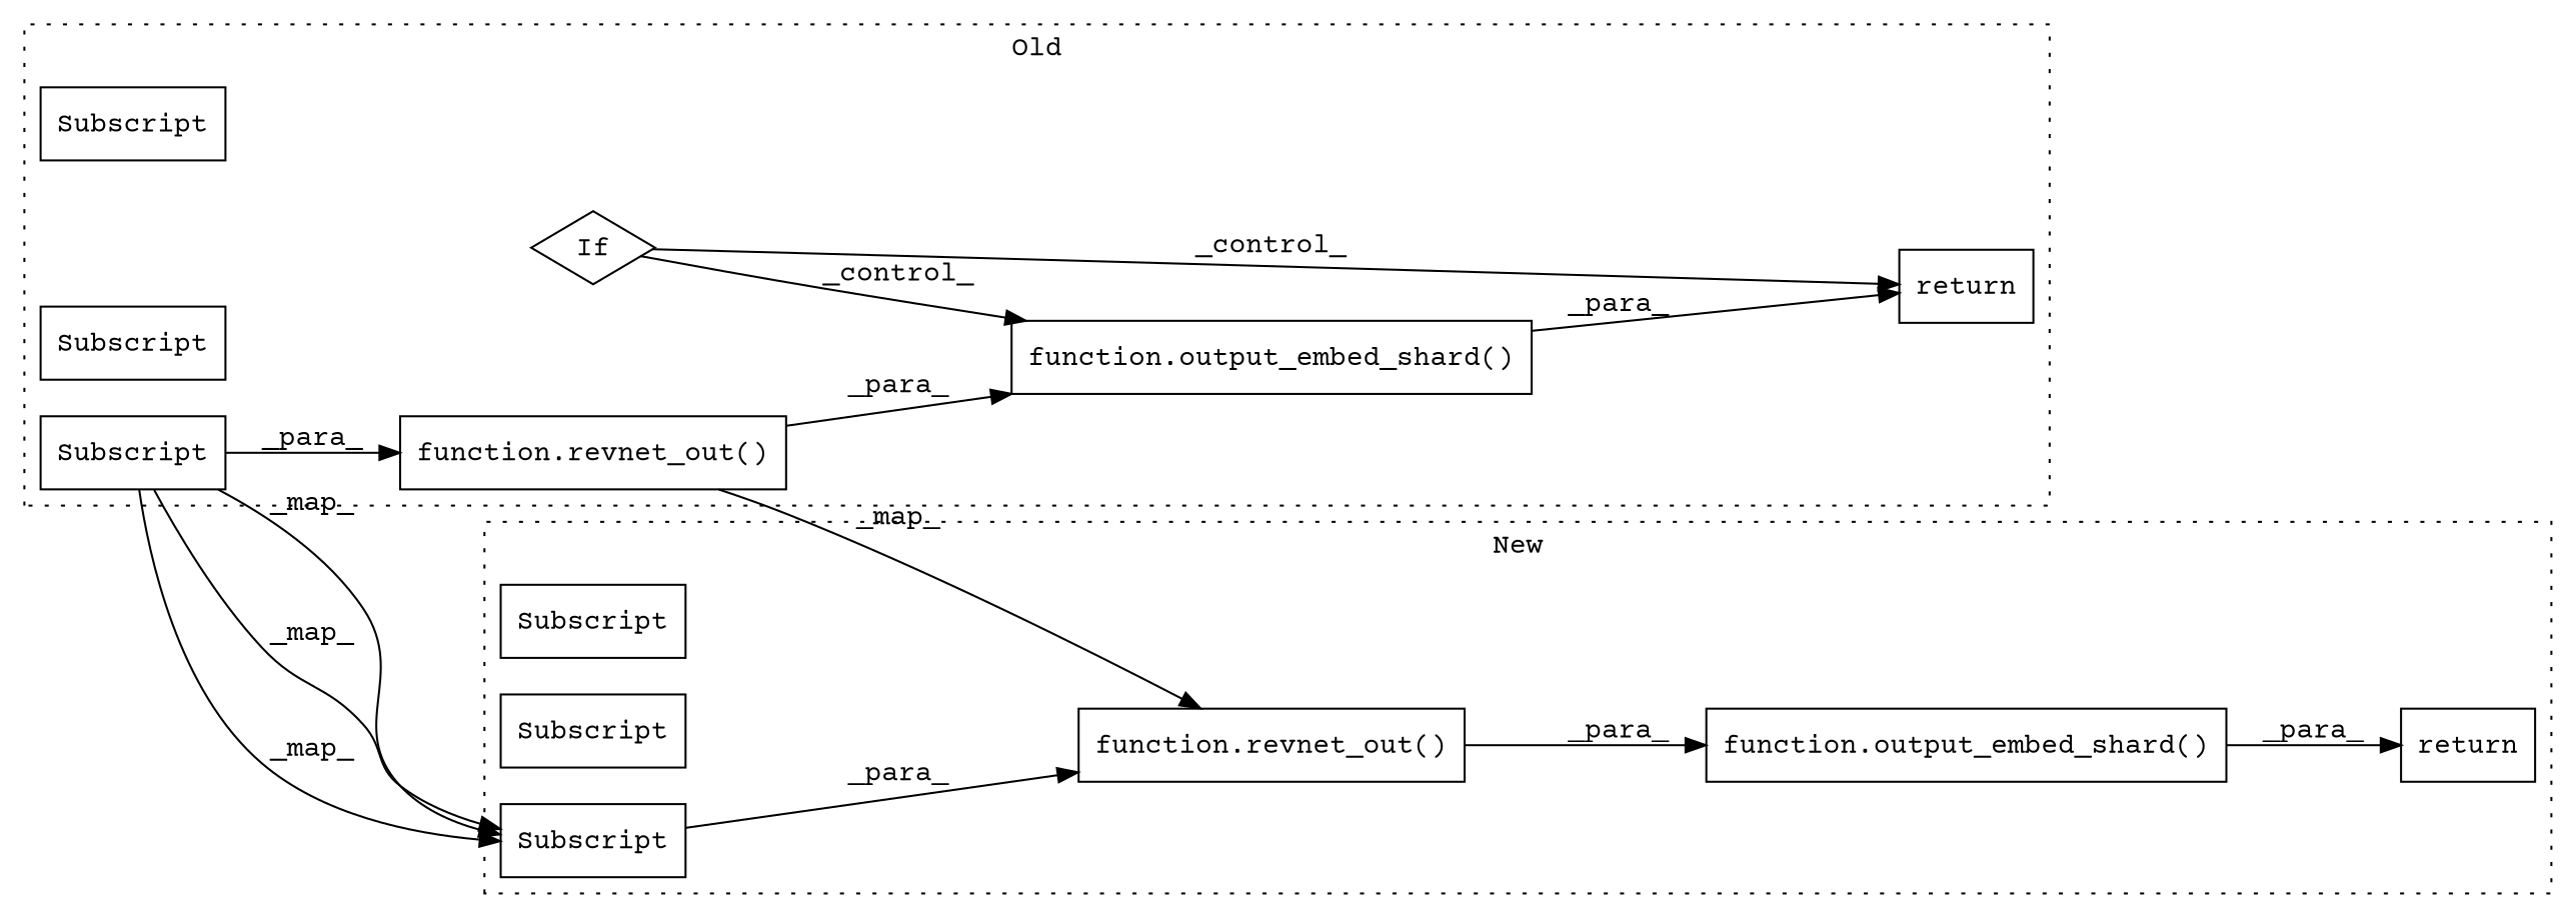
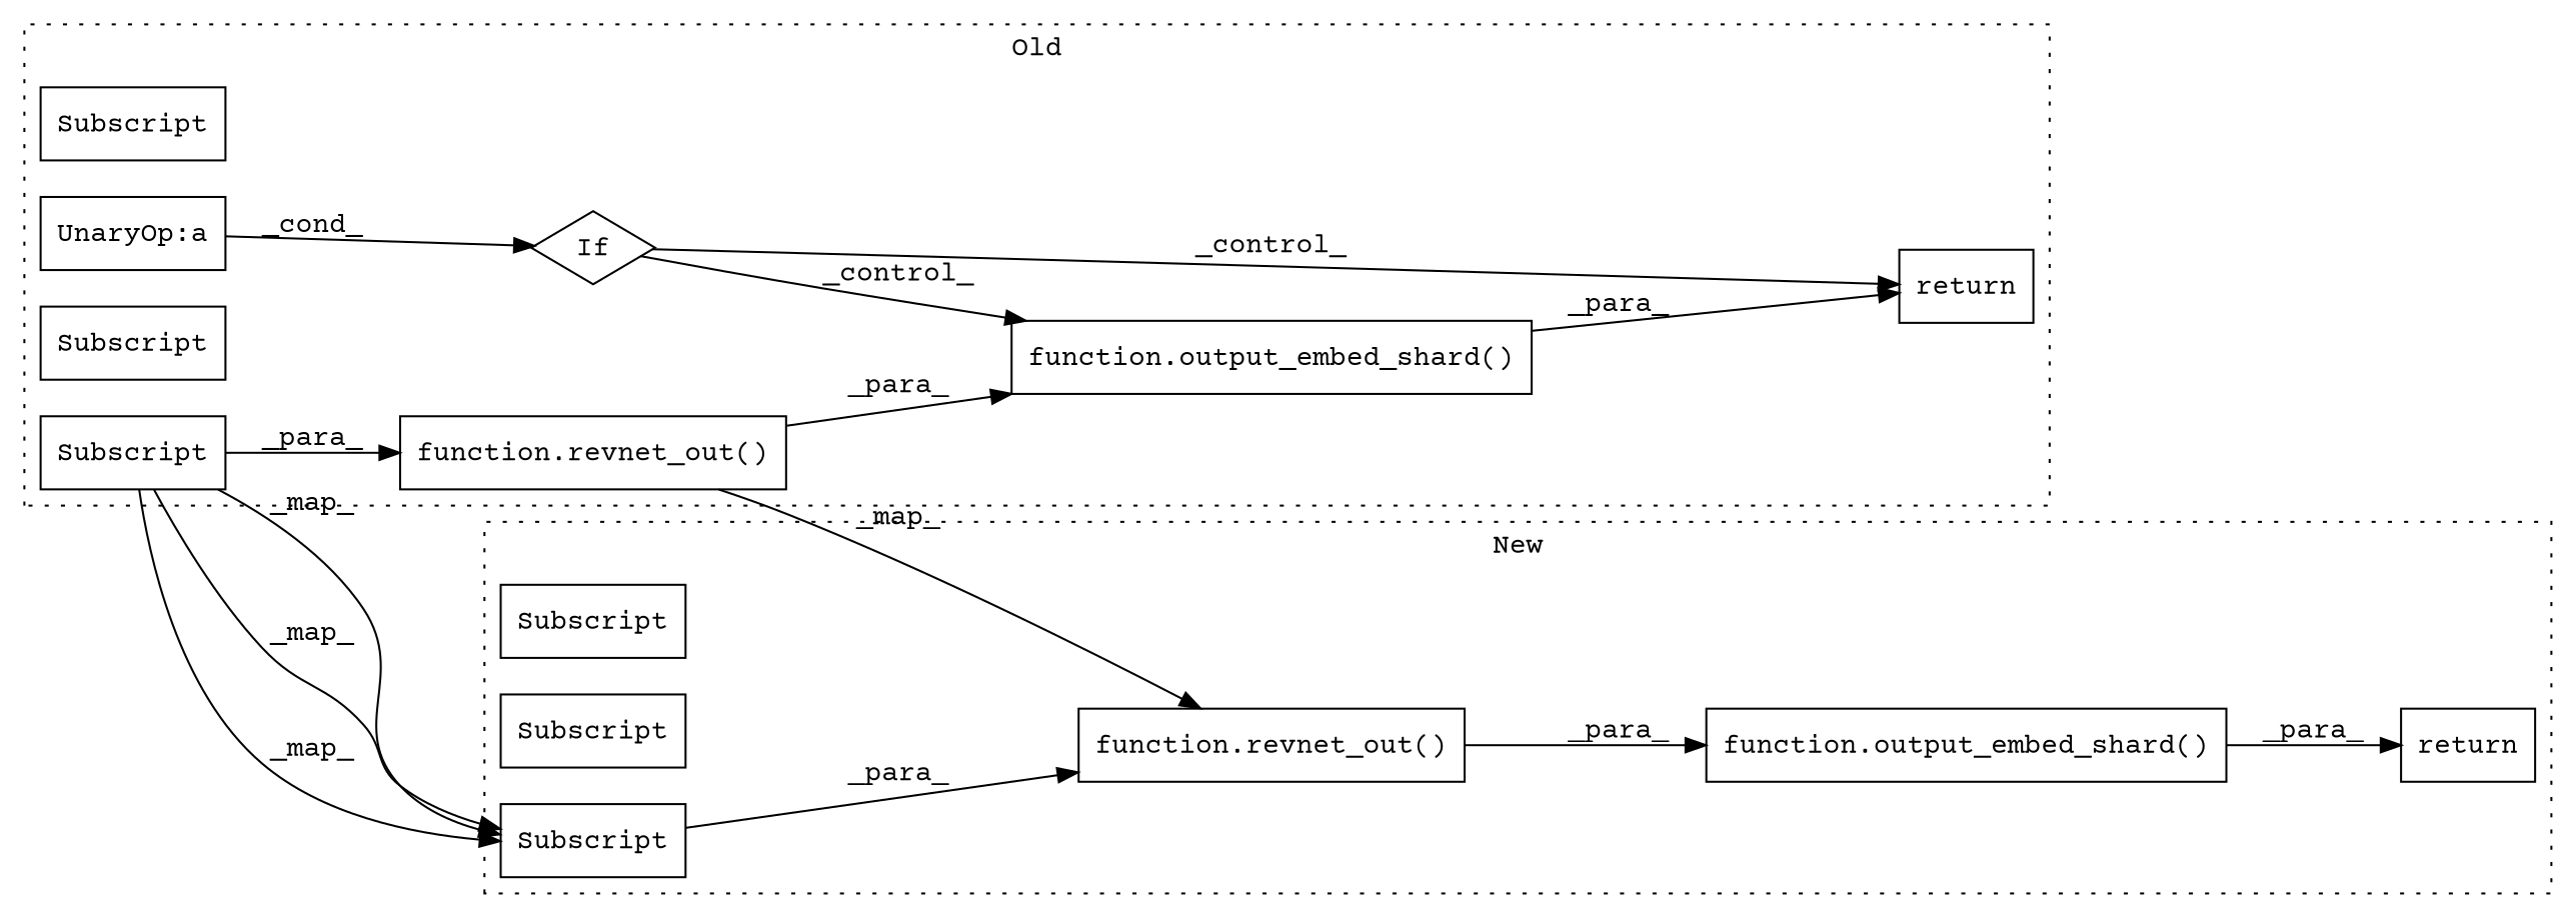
  digraph {
    rankdir=LR
    fontname="Courier Prime"
    node [a=63 l="7,0" s="17503,0" shape=box fontname="Courier Prime"]
    edge [fontname="Courier Prime"]
    n1 [a=93 l=7 label=return s=17572]
    n2 [a=75 l="19,1" label="function.output_embed_shard()" s="17579,17611"]
    n3 [a=75 l="11,1" label="function.revnet_out()" s="17492,17510"]
    n4 [label=Subscript]
    n5 [a=96 l=3 label=If s=17516 shape=diamond]
+   n6 [a=61 l=23 label="UnaryOp:a" s=17519]
    n7 [label=Subscript]
    n8 [label=Subscript]
    n9 [a=75 l="19,1" label="function.output_embed_shard()" s="16374,16422"]
    n10 [a=75 l="11,1" label="function.revnet_out()" s="16398,16416"]
    n11 [label=Subscript s="16409,0"]
    n12 [a=93 l=7 label=return s=16367]
    n13 [label=Subscript s="16409,0"]
    n14 [label=Subscript s="16409,0"]
    subgraph cluster_1 {
      label=Old
      style=dotted
      n1
      n2
      n3
      n4
      n5
+     n6
      n7
      n8
    }
    subgraph cluster_2 {
      label=New
      style=dotted
      n9
      n10
      n11
      n12
      n13
      n14
    }
    n2 -> n1 [label=_para_]
    n3 -> n2 [label=_para_]
    n3 -> n10 [label=_map_]
    n5 -> n1 [label=_control_]
    n5 -> n2 [label=_control_]
+   n6 -> n5 [label=_cond_]
    n8 -> n3 [label=_para_]
    n8 -> n14 [label=_map_]
    n8 -> n14 [label=_map_]
    n8 -> n14 [label=_map_]
    n9 -> n12 [label=_para_]
    n10 -> n9 [label=_para_]
    n14 -> n10 [label=_para_]
  }
